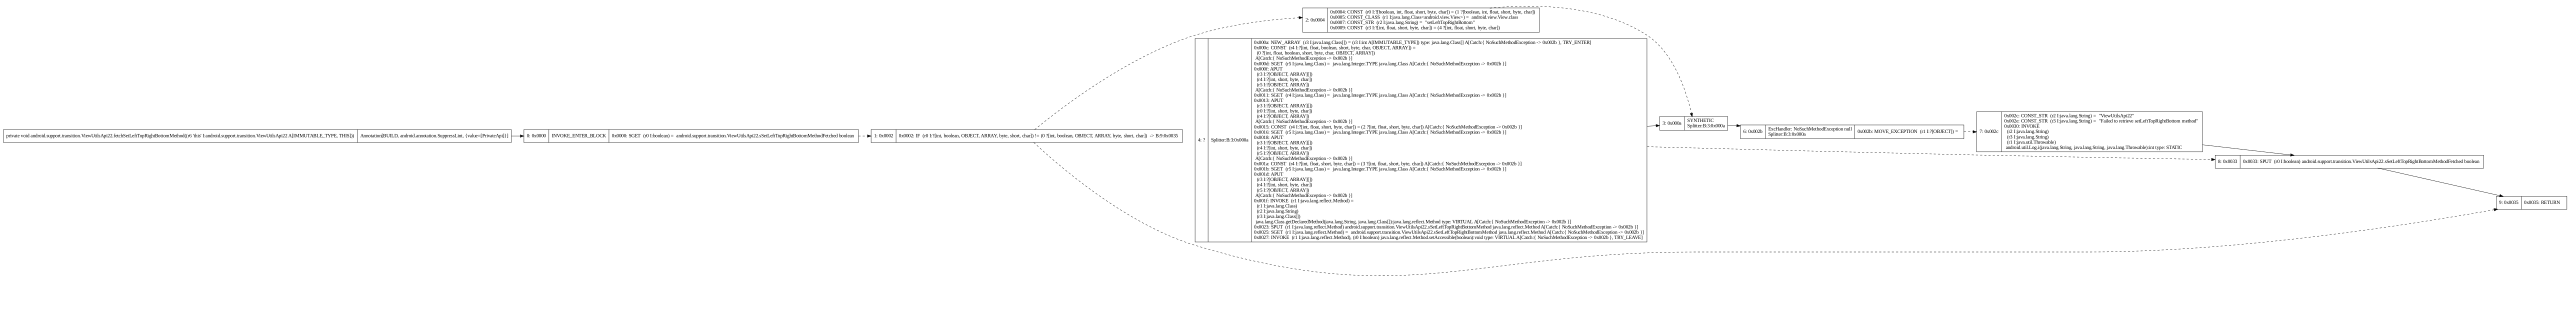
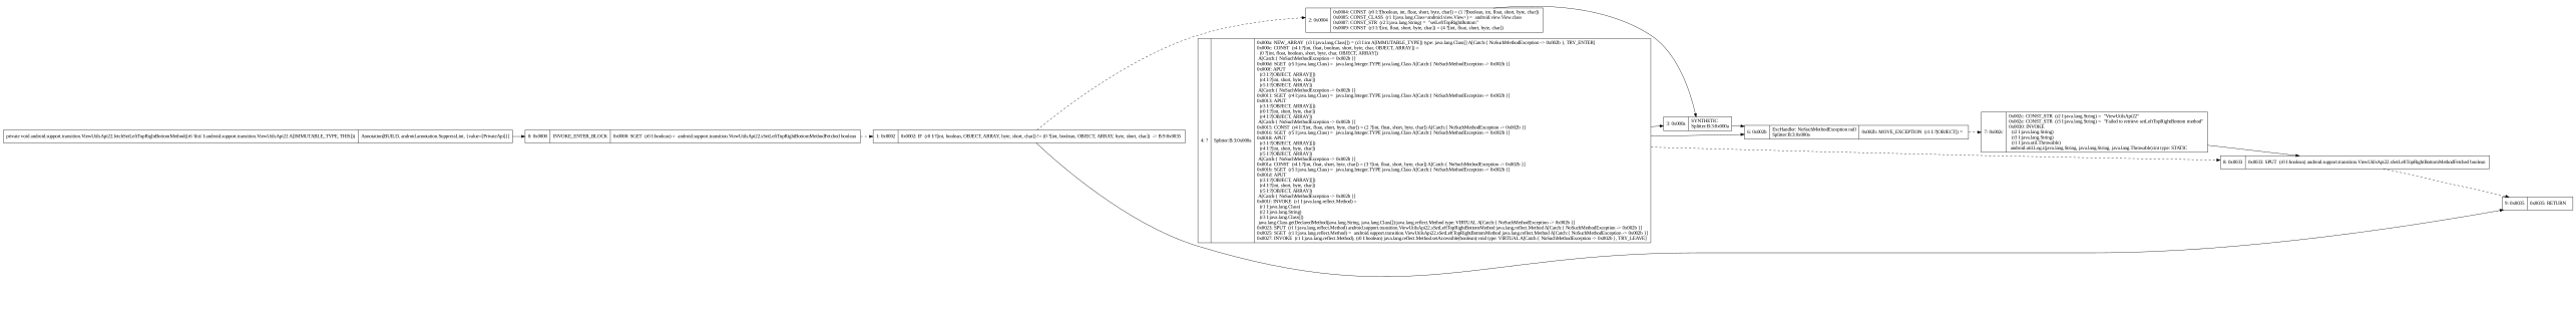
  digraph {
    fontname="Liberation Serif"
    rankdir=LR
    node [fontname="Liberation Serif" shape=record]
    edge [fontname="Liberation Serif" style=dashed]
    n1 [label="{0\:\ 0x0000|INVOKE_ENTER_BLOCK\l|0x0000: SGET  (r0 I:boolean) =  android.support.transition.ViewUtilsApi22.sSetLeftTopRightBottomMethodFetched boolean \l}"]
    n2 [label="{1\:\ 0x0002|0x0002: IF  (r0 I:?[int, boolean, OBJECT, ARRAY, byte, short, char]) != (0 ?[int, boolean, OBJECT, ARRAY, byte, short, char])  \-\> B:9:0x0035 \l}"]
    n3 [label="{2\:\ 0x0004|0x0004: CONST  (r0 I:?[boolean, int, float, short, byte, char]) = (1 ?[boolean, int, float, short, byte, char]) \l0x0005: CONST_CLASS  (r1 I:java.lang.Class\<android.view.View\>) =  android.view.View.class \l0x0007: CONST_STR  (r2 I:java.lang.String) =  \"setLeftTopRightBottom\" \l0x0009: CONST  (r3 I:?[int, float, short, byte, char]) = (4 ?[int, float, short, byte, char]) \l}"]
    n4 [label="{9\:\ 0x0035|0x0035: RETURN   \l}"]
    n5 [label="{3\:\ 0x000a|SYNTHETIC\lSplitter:B:3:0x000a\l}"]
    n6 [label="{6\:\ 0x002b|ExcHandler: NoSuchMethodException null\lSplitter:B:3:0x000a\l|0x002b: MOVE_EXCEPTION  (r1 I:?[OBJECT]) =  \l}"]
    n7 [label="{4\:\ ?|Splitter:B:3:0x000a\l|0x000a: NEW_ARRAY  (r3 I:java.lang.Class[]) = (r3 I:int A[IMMUTABLE_TYPE]) type: java.lang.Class[] A[Catch:\{ NoSuchMethodException \-\> 0x002b \}, TRY_ENTER]\l0x000c: CONST  (r4 I:?[int, float, boolean, short, byte, char, OBJECT, ARRAY]) = \l  (0 ?[int, float, boolean, short, byte, char, OBJECT, ARRAY])\l A[Catch:\{ NoSuchMethodException \-\> 0x002b \}]\l0x000d: SGET  (r5 I:java.lang.Class) =  java.lang.Integer.TYPE java.lang.Class A[Catch:\{ NoSuchMethodException \-\> 0x002b \}]\l0x000f: APUT  \l  (r3 I:?[OBJECT, ARRAY][])\l  (r4 I:?[int, short, byte, char])\l  (r5 I:?[OBJECT, ARRAY])\l A[Catch:\{ NoSuchMethodException \-\> 0x002b \}]\l0x0011: SGET  (r4 I:java.lang.Class) =  java.lang.Integer.TYPE java.lang.Class A[Catch:\{ NoSuchMethodException \-\> 0x002b \}]\l0x0013: APUT  \l  (r3 I:?[OBJECT, ARRAY][])\l  (r0 I:?[int, short, byte, char])\l  (r4 I:?[OBJECT, ARRAY])\l A[Catch:\{ NoSuchMethodException \-\> 0x002b \}]\l0x0015: CONST  (r4 I:?[int, float, short, byte, char]) = (2 ?[int, float, short, byte, char]) A[Catch:\{ NoSuchMethodException \-\> 0x002b \}]\l0x0016: SGET  (r5 I:java.lang.Class) =  java.lang.Integer.TYPE java.lang.Class A[Catch:\{ NoSuchMethodException \-\> 0x002b \}]\l0x0018: APUT  \l  (r3 I:?[OBJECT, ARRAY][])\l  (r4 I:?[int, short, byte, char])\l  (r5 I:?[OBJECT, ARRAY])\l A[Catch:\{ NoSuchMethodException \-\> 0x002b \}]\l0x001a: CONST  (r4 I:?[int, float, short, byte, char]) = (3 ?[int, float, short, byte, char]) A[Catch:\{ NoSuchMethodException \-\> 0x002b \}]\l0x001b: SGET  (r5 I:java.lang.Class) =  java.lang.Integer.TYPE java.lang.Class A[Catch:\{ NoSuchMethodException \-\> 0x002b \}]\l0x001d: APUT  \l  (r3 I:?[OBJECT, ARRAY][])\l  (r4 I:?[int, short, byte, char])\l  (r5 I:?[OBJECT, ARRAY])\l A[Catch:\{ NoSuchMethodException \-\> 0x002b \}]\l0x001f: INVOKE  (r1 I:java.lang.reflect.Method) = \l  (r1 I:java.lang.Class)\l  (r2 I:java.lang.String)\l  (r3 I:java.lang.Class[])\l java.lang.Class.getDeclaredMethod(java.lang.String, java.lang.Class[]):java.lang.reflect.Method type: VIRTUAL A[Catch:\{ NoSuchMethodException \-\> 0x002b \}]\l0x0023: SPUT  (r1 I:java.lang.reflect.Method) android.support.transition.ViewUtilsApi22.sSetLeftTopRightBottomMethod java.lang.reflect.Method A[Catch:\{ NoSuchMethodException \-\> 0x002b \}]\l0x0025: SGET  (r1 I:java.lang.reflect.Method) =  android.support.transition.ViewUtilsApi22.sSetLeftTopRightBottomMethod java.lang.reflect.Method A[Catch:\{ NoSuchMethodException \-\> 0x002b \}]\l0x0027: INVOKE  (r1 I:java.lang.reflect.Method), (r0 I:boolean) java.lang.reflect.Method.setAccessible(boolean):void type: VIRTUAL A[Catch:\{ NoSuchMethodException \-\> 0x002b \}, TRY_LEAVE]\l}"]
    n8 [label="{8\:\ 0x0033|0x0033: SPUT  (r0 I:boolean) android.support.transition.ViewUtilsApi22.sSetLeftTopRightBottomMethodFetched boolean \l}"]
    n9 [label="{7\:\ 0x002c|0x002c: CONST_STR  (r2 I:java.lang.String) =  \"ViewUtilsApi22\" \l0x002e: CONST_STR  (r3 I:java.lang.String) =  \"Failed to retrieve setLeftTopRightBottom method\" \l0x0030: INVOKE  \l  (r2 I:java.lang.String)\l  (r3 I:java.lang.String)\l  (r1 I:java.util.Throwable)\l android.util.Log.i(java.lang.String, java.lang.String, java.lang.Throwable):int type: STATIC \l}"]
    n10 [label="{private void android.support.transition.ViewUtilsApi22.fetchSetLeftTopRightBottomMethod((r6 'this' I:android.support.transition.ViewUtilsApi22 A[IMMUTABLE_TYPE, THIS]))  | Annotation[BUILD, android.annotation.SuppressLint, \{value=[PrivateApi]\}]\l}"]
    n1 -> n2
    n2 -> n3
-   n2 -> n4
-   n3 -> n5
+   n2 -> n4 [style=solid]
+   n3 -> n5 [style=solid]
    n5 -> n6 [style=solid]
    n6 -> n9
    n7 -> n5 [style=solid]
+   n7 -> n6 [style=solid]
    n7 -> n8
-   n8 -> n4 [style=solid]
+   n8 -> n4
    n9 -> n8 [style=solid]
    n10 -> n1 [style=solid]
  }
